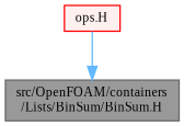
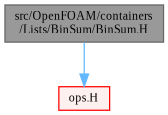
  digraph {
    fontname="Liberation Serif"
    node [fontname="Liberation Serif" fontsize=10 shape=box style=filled]
    n1 [color=gray40 fillcolor=grey60 fontcolor=black height=0.2 label="src/OpenFOAM/containers\l/Lists/BinSum/BinSum.H" width=0.4]
    n2 [color=red fillcolor="#FFF0F0" height=0.2 label="ops.H" width=0.4]
-   n2 -> n1 [color=steelblue1 fontname="Liberation Serif" fontsize=10 labelfontname=Helvetica labelfontsize=10 style=solid]
+   n1 -> n2 [color=steelblue1 fontname="Liberation Serif" fontsize=10 labelfontname=Helvetica labelfontsize=10 style=solid]
  }
